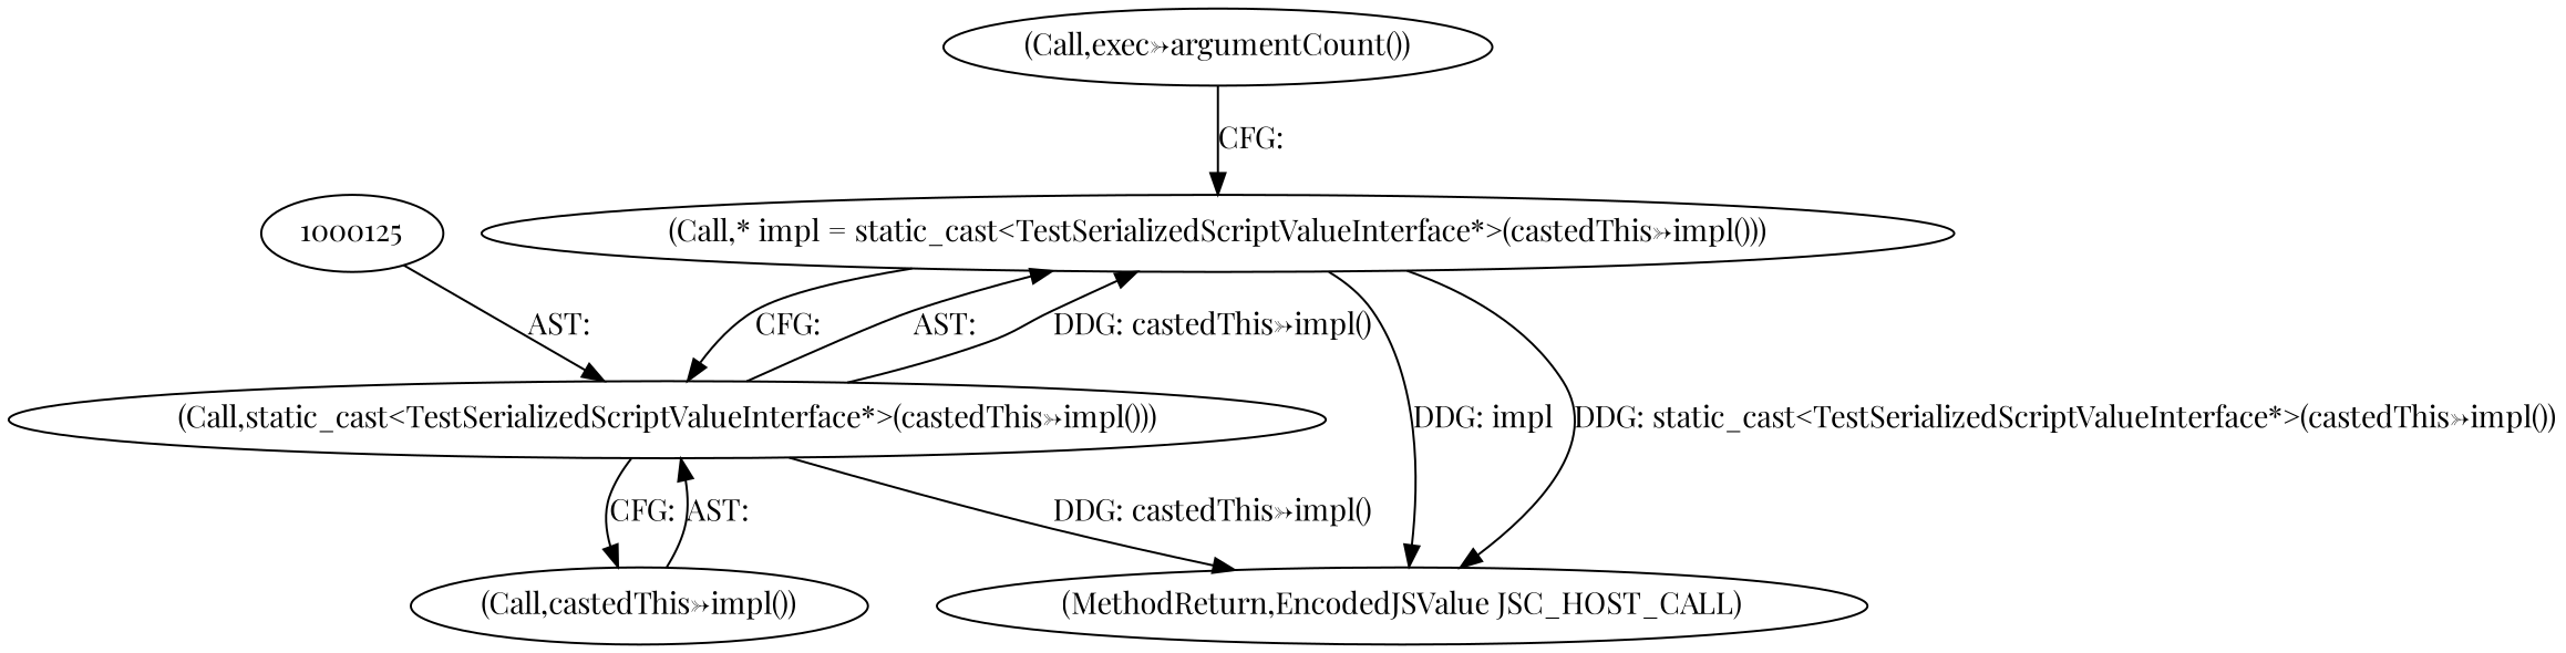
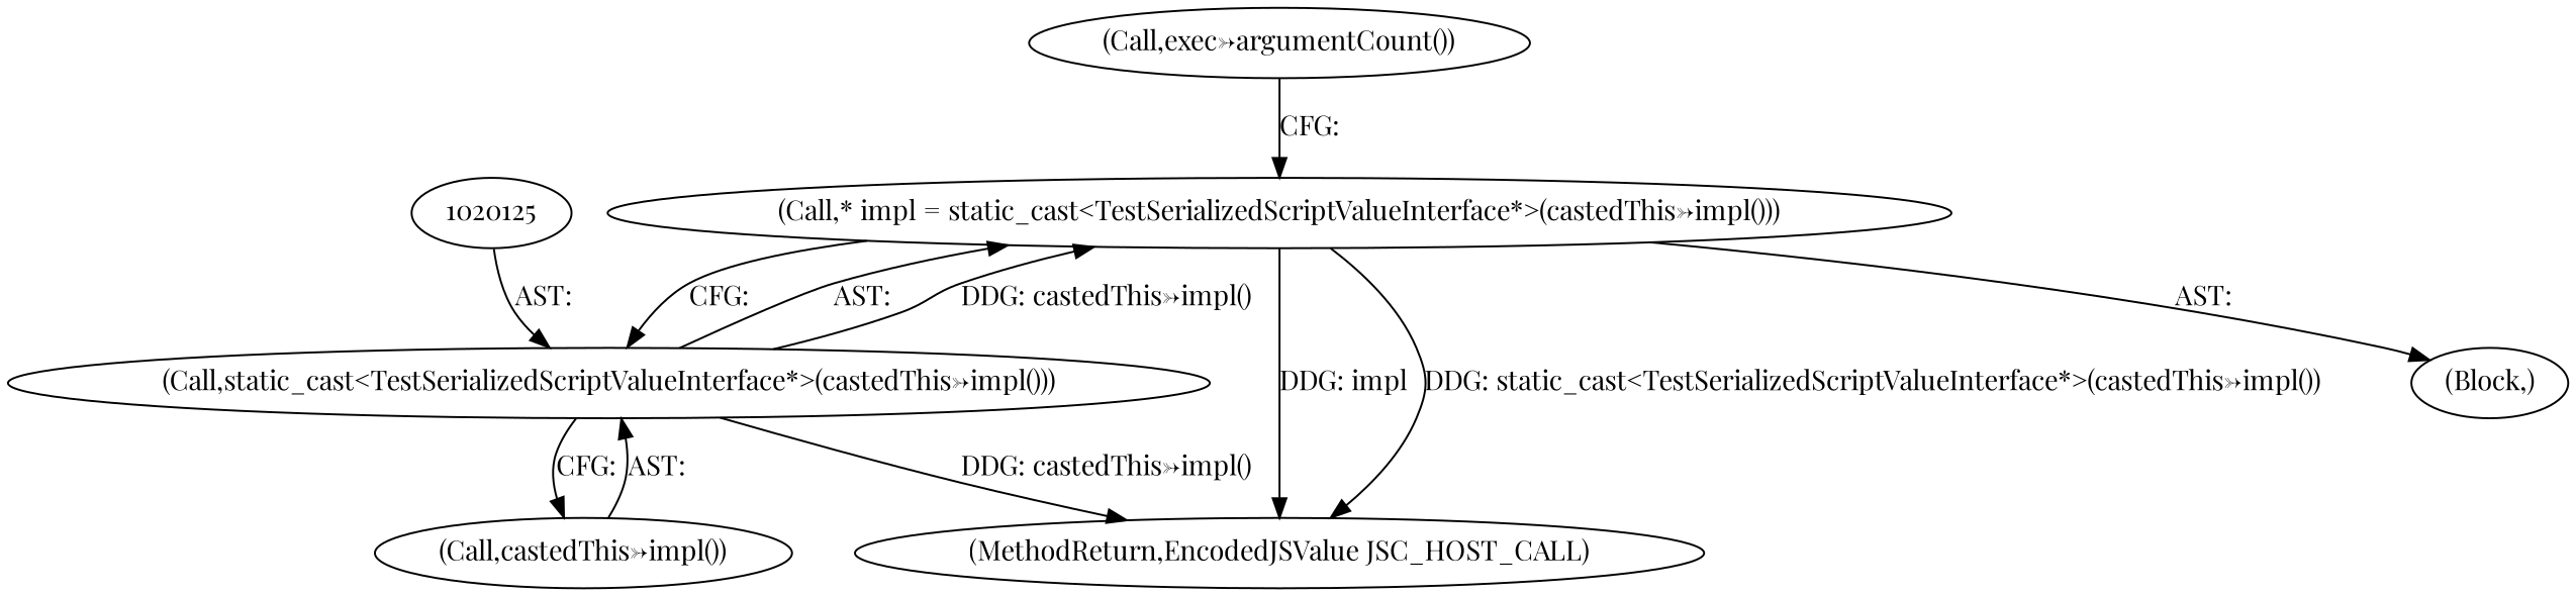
  digraph {
    fontname="Playfair Display"
    node [fontname="Playfair Display"]
    edge [fontname="Playfair Display"]
    n1 [label="(Call,* impl = static_cast<TestSerializedScriptValueInterface*>(castedThis->impl()))"]
    n2 [label="(Call,static_cast<TestSerializedScriptValueInterface*>(castedThis->impl()))"]
    n3 [label="(MethodReturn,EncodedJSValue JSC_HOST_CALL)"]
+   n4 [label="(Block,)"]
    n5 [label="(Call,castedThis->impl())"]
    n6 [label="(Call,exec->argumentCount())"]
-   1000125
+   1000125 [label=1020125]
    n1 -> n2 [label="CFG: "]
    n1 -> n3 [label="DDG: impl"]
    n1 -> n3 [label="DDG: static_cast<TestSerializedScriptValueInterface*>(castedThis->impl())"]
+   n1 -> n4 [label="AST: "]
    n2 -> n1 [label="AST: "]
    n2 -> n1 [label="DDG: castedThis->impl()"]
    n2 -> n3 [label="DDG: castedThis->impl()"]
    n2 -> n5 [label="CFG: "]
    n5 -> n2 [label="AST: "]
    n6 -> n1 [label="CFG: "]
    1000125 -> n2 [label="AST: "]
  }
